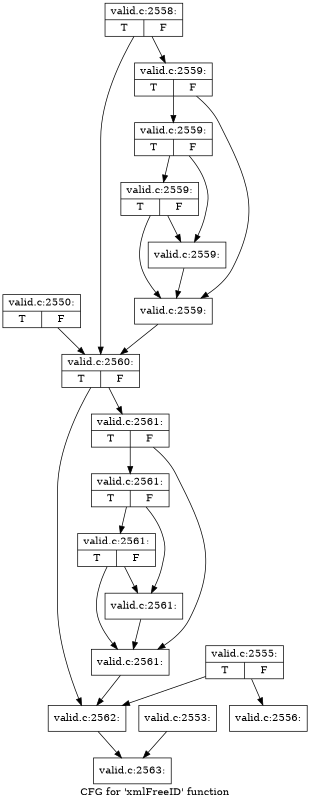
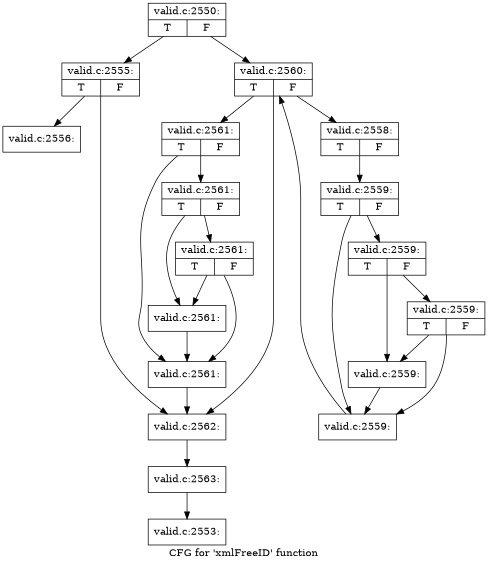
  digraph {
    label="CFG for 'xmlFreeID' function"
    node [shape=record]
    n1 [label="{valid.c:2550:|{<s0>T|<s1>F}}"]
    n2 [label="{valid.c:2555:|{<s0>T|<s1>F}}"]
    n3 [label="{valid.c:2560:|{<s0>T|<s1>F}}"]
    n4 [label="{valid.c:2553:}"]
    n5 [label="{valid.c:2563:}"]
    n6 [label="{valid.c:2556:}"]
    n7 [label="{valid.c:2562:}"]
    n8 [label="{valid.c:2558:|{<s0>T|<s1>F}}"]
    n9 [label="{valid.c:2559:|{<s0>T|<s1>F}}"]
    n10 [label="{valid.c:2559:|{<s0>T|<s1>F}}"]
    n11 [label="{valid.c:2559:}"]
    n12 [label="{valid.c:2561:|{<s0>T|<s1>F}}"]
    n13 [label="{valid.c:2559:|{<s0>T|<s1>F}}"]
    n14 [label="{valid.c:2559:}"]
    n15 [label="{valid.c:2561:|{<s0>T|<s1>F}}"]
    n16 [label="{valid.c:2561:}"]
    n17 [label="{valid.c:2561:|{<s0>T|<s1>F}}"]
    n18 [label="{valid.c:2561:}"]
+   n1 -> n2
    n1 -> n3
    n2 -> n6
    n2 -> n7
    n3 -> n7
    n3 -> n12
-   n4 -> n5
+   n5 -> n4
    n7 -> n5
-   n8 -> n3
+   n3 -> n8
    n8 -> n9
    n9 -> n10
    n9 -> n11
    n10 -> n13
    n10 -> n14
    n11 -> n3
    n12 -> n15
    n12 -> n16
    n13 -> n11
    n13 -> n14
    n14 -> n11
    n15 -> n17
    n15 -> n18
    n16 -> n7
    n17 -> n16
    n17 -> n18
    n18 -> n16
  }
